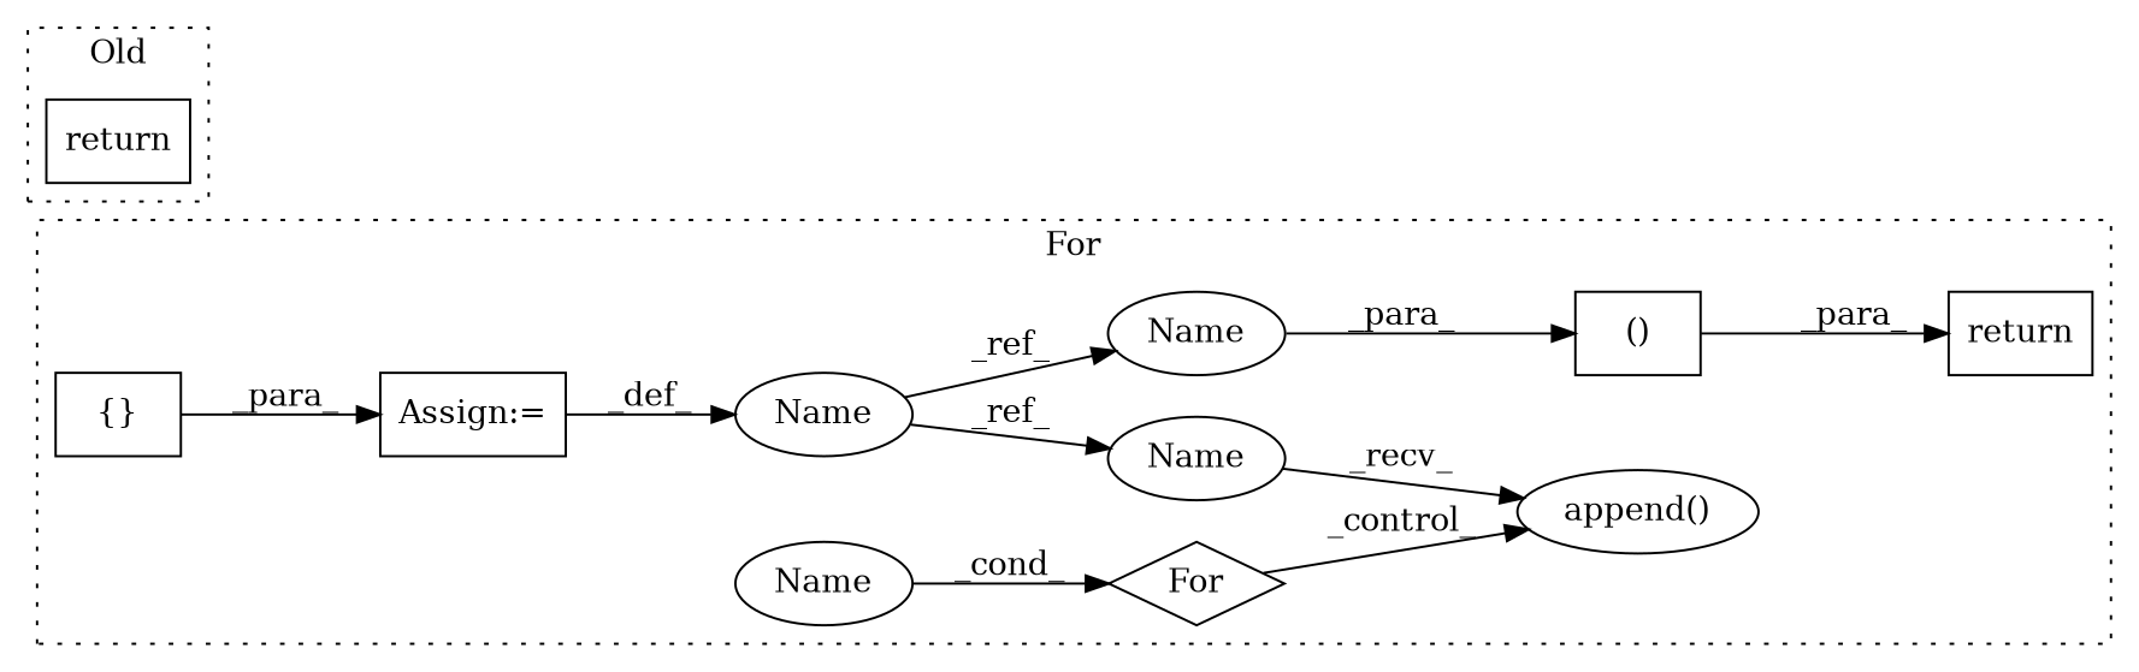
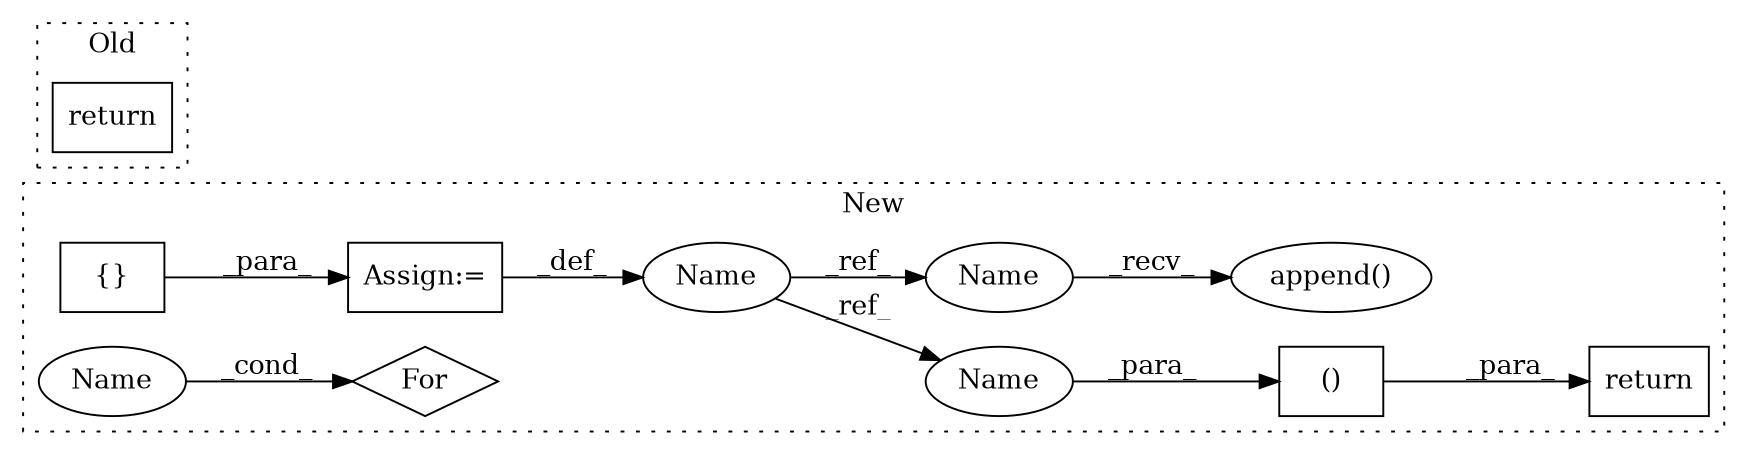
  digraph {
    rankdir=LR
    node [a=87 l=7 shape=ellipse]
    n1 [a=75 l="15,1" label="append()" s="2976,2997"]
    n2 [a=68 l=3 label="Assign:=" s=2798 shape=box]
    n3 [a=93 label=return s=3190 shape=box]
    n4 [a=59 l="2,1" label="{}" s="2801,2801" shape=box]
    n5 [a=54 l=36 label="()" s=3205 shape=box]
    n6 [label=Name s=2791]
    n7 [a=107 l="4,14" label=For s="2868,2888" shape=diamond]
    n8 [l=3 label=Name s=2872]
    n9 [label=Name s=3207]
    n10 [label=Name s=2976]
    n11 [a=93 label=return s=2606 shape=box]
    subgraph cluster_1 {
-     label=For
+     label=New
      style=dotted
      n1
      n2
      n3
      n4
      n5
      n6
      n7
      n8
      n9
      n10
    }
    subgraph cluster_2 {
      label=Old
      style=dotted
      n11
    }
    n2 -> n6 [label=_def_]
    n4 -> n2 [label=_para_]
    n5 -> n3 [label=_para_]
    n6 -> n9 [label=_ref_]
    n6 -> n10 [label=_ref_]
-   n7 -> n1 [label=_control_]
    n8 -> n7 [label=_cond_]
    n9 -> n5 [label=_para_]
    n10 -> n1 [label=_recv_]
  }
